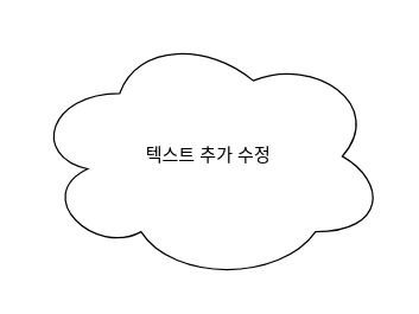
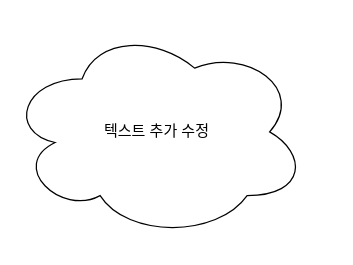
  <mxCell id="0" />
  <mxCell id="1" parent="0" />
- <mxCell id="2" value="텍스트 추가 수정" style="ellipse;shape=cloud;whiteSpace=wrap;html=1;" parent="1" vertex="1"><mxGeometry y="20" width="240" height="170" as="geometry" x="20" /></mxCell>
+ <mxCell id="2" value="텍스트 추가 수정" style="ellipse;shape=cloud;whiteSpace=wrap;html=1;" parent="1" vertex="1"><mxGeometry x="5" y="20" width="240" height="170" as="geometry" /></mxCell>
